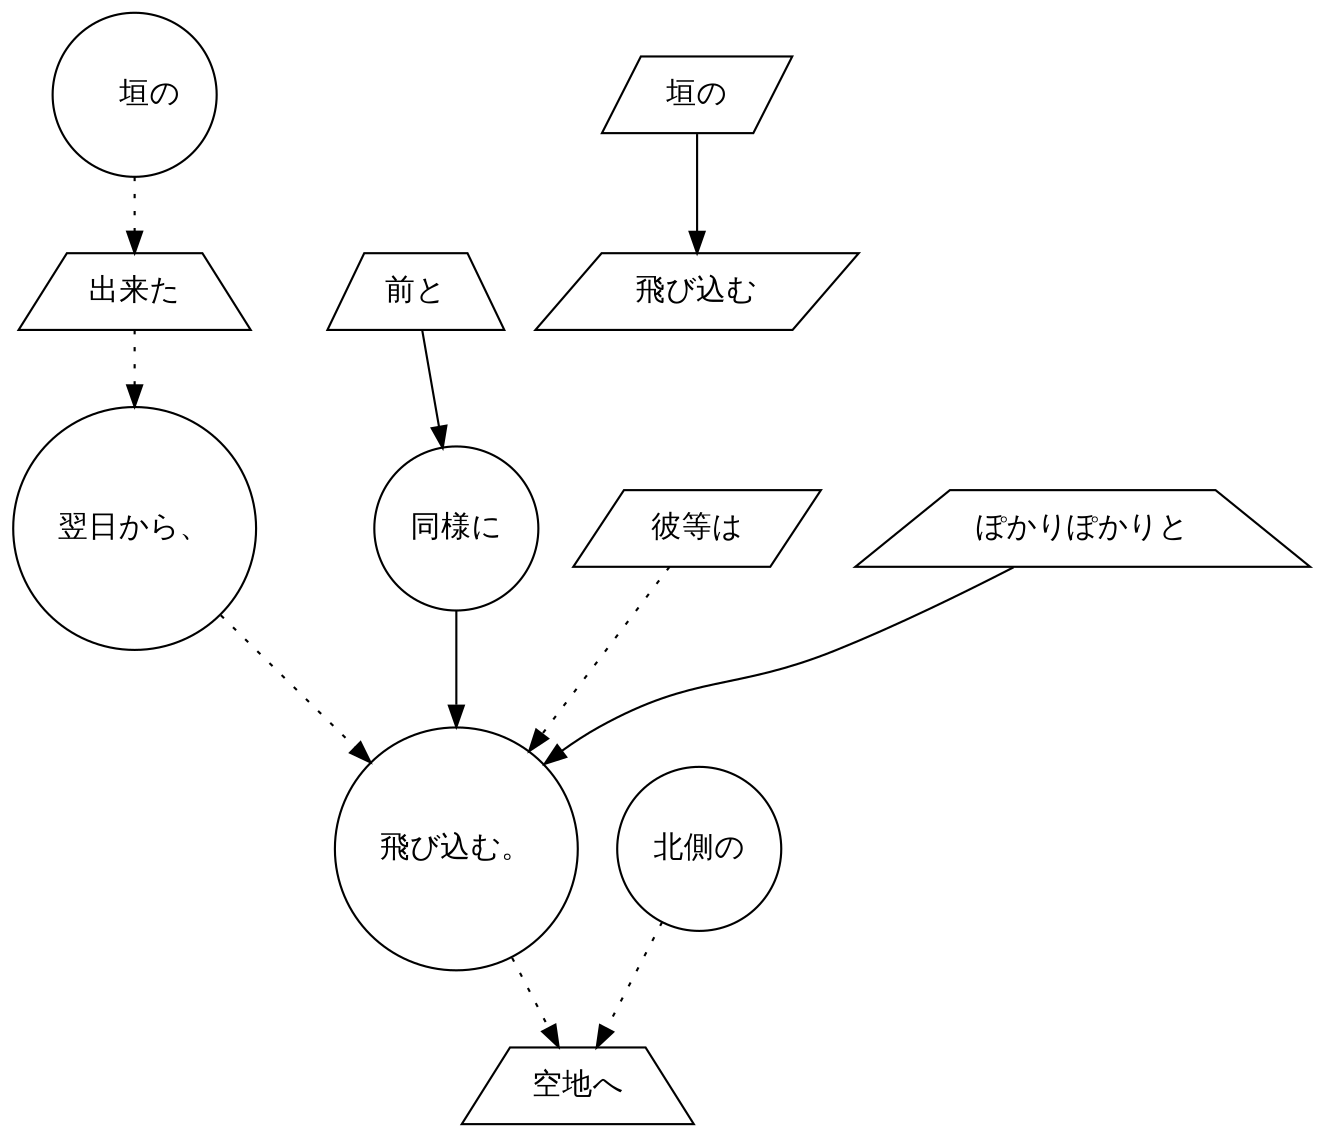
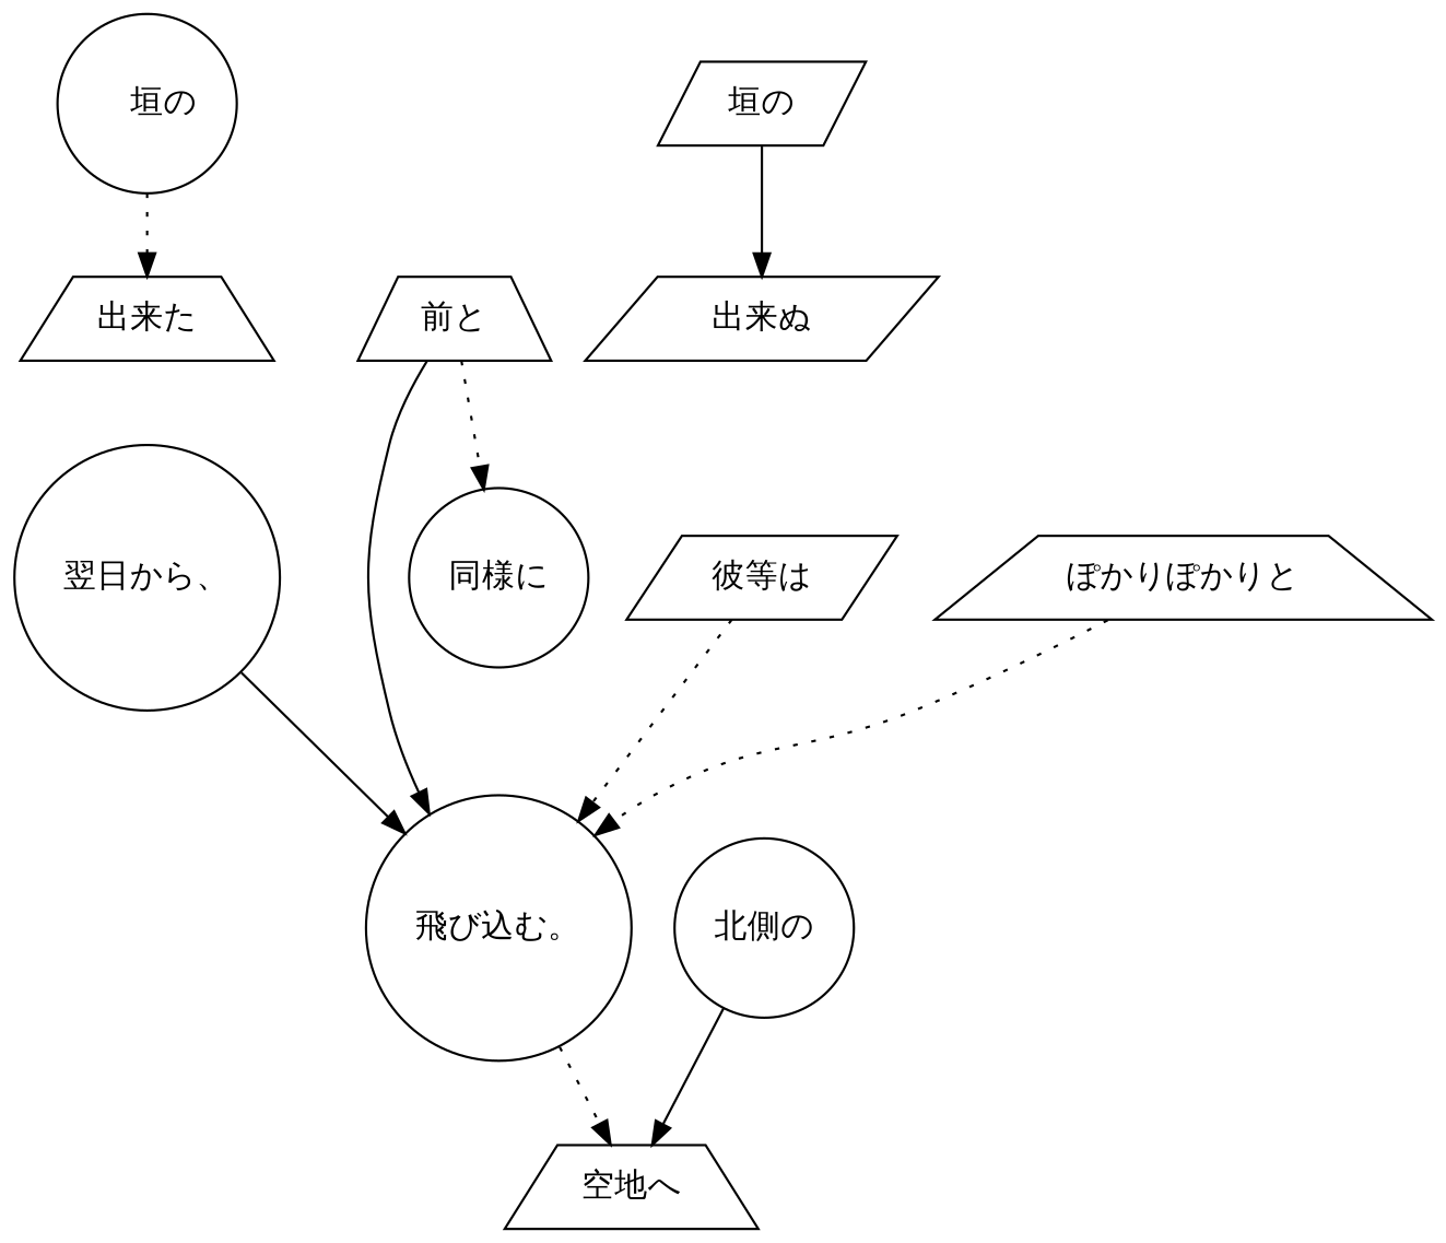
  digraph {
    node [shape=circle]
    edge [style=dotted]
    n1 [label="　垣の"]
    n2 [label="出来た" shape=trapezium]
    n3 [label="翌日から、"]
    n4 [label="飛び込む。"]
    n5 [label="空地へ" shape=trapezium]
    n6 [label="垣の" shape=parallelogram]
-   n7 [label="飛び込む" shape=parallelogram]
+   n7 [label="出来ぬ" shape=parallelogram]
    n8 [label="前と" shape=trapezium]
    n9 [label="同様に"]
    n10 [label="彼等は" shape=parallelogram]
    n11 [label="北側の"]
    n12 [label="ぽかりぽかりと" shape=trapezium]
    n1 -> n2
-   n2 -> n3
-   n3 -> n4
+   n3 -> n4 [style=solid]
    n4 -> n5
    n6 -> n7 [style=solid]
-   n8 -> n9 [style=solid]
-   n9 -> n4 [style=solid]
+   n8 -> n9
+   n8 -> n4 [style=solid]
    n10 -> n4
-   n11 -> n5
-   n12 -> n4 [style=solid]
+   n11 -> n5 [style=solid]
+   n12 -> n4
  }
